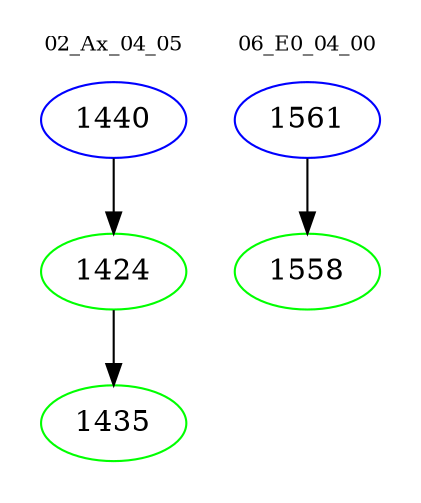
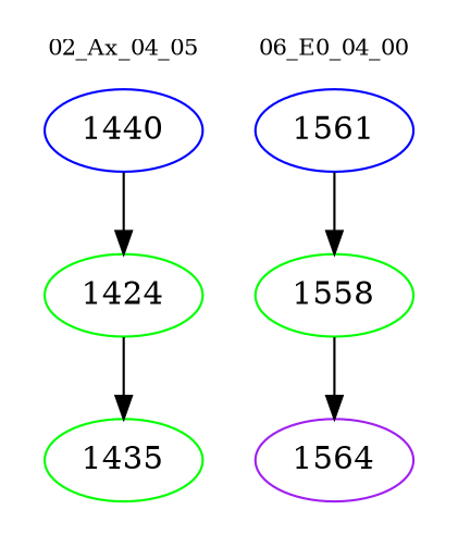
  digraph {
    node [color=green]
    edge [color=black]
    n1 [color=blue label=1440]
    n2 [label=1424]
    n3 [label=1435]
    n4 [color=blue label=1561]
    n5 [label=1558]
+   n6 [color=purple label=1564]
    subgraph cluster_1 {
      color=white
      fontsize=10
      label="02_Ax_04_05"
      n1
      n2
      n3
    }
    subgraph cluster_2 {
      color=white
      fontsize=10
      label="06_E0_04_00"
      n4
      n5
+     n6
    }
    n1 -> n2
    n2 -> n3
    n4 -> n5
+   n5 -> n6
  }
